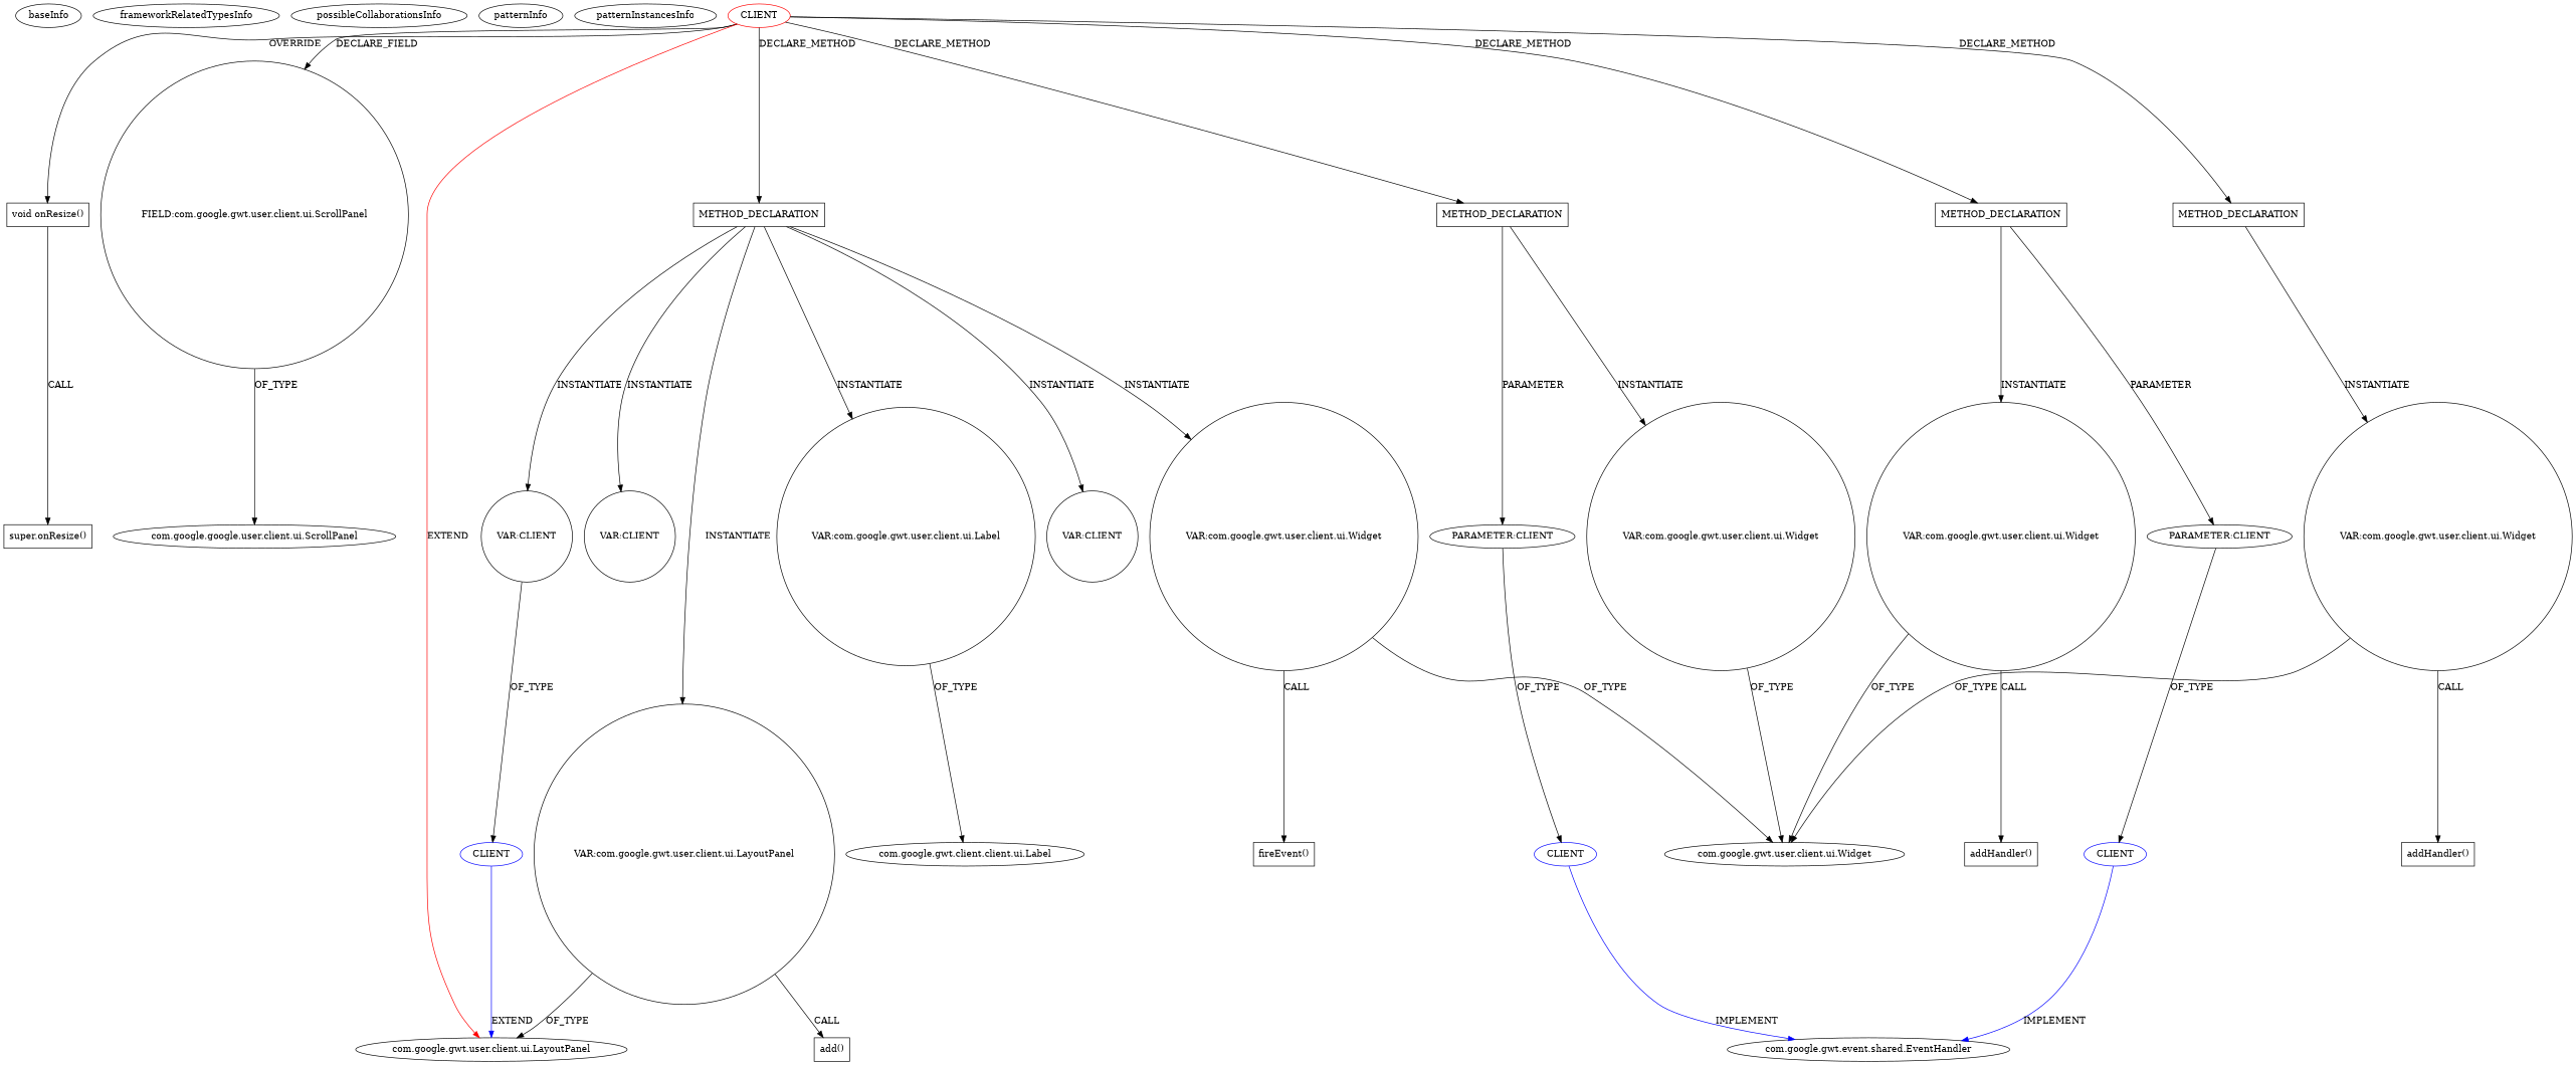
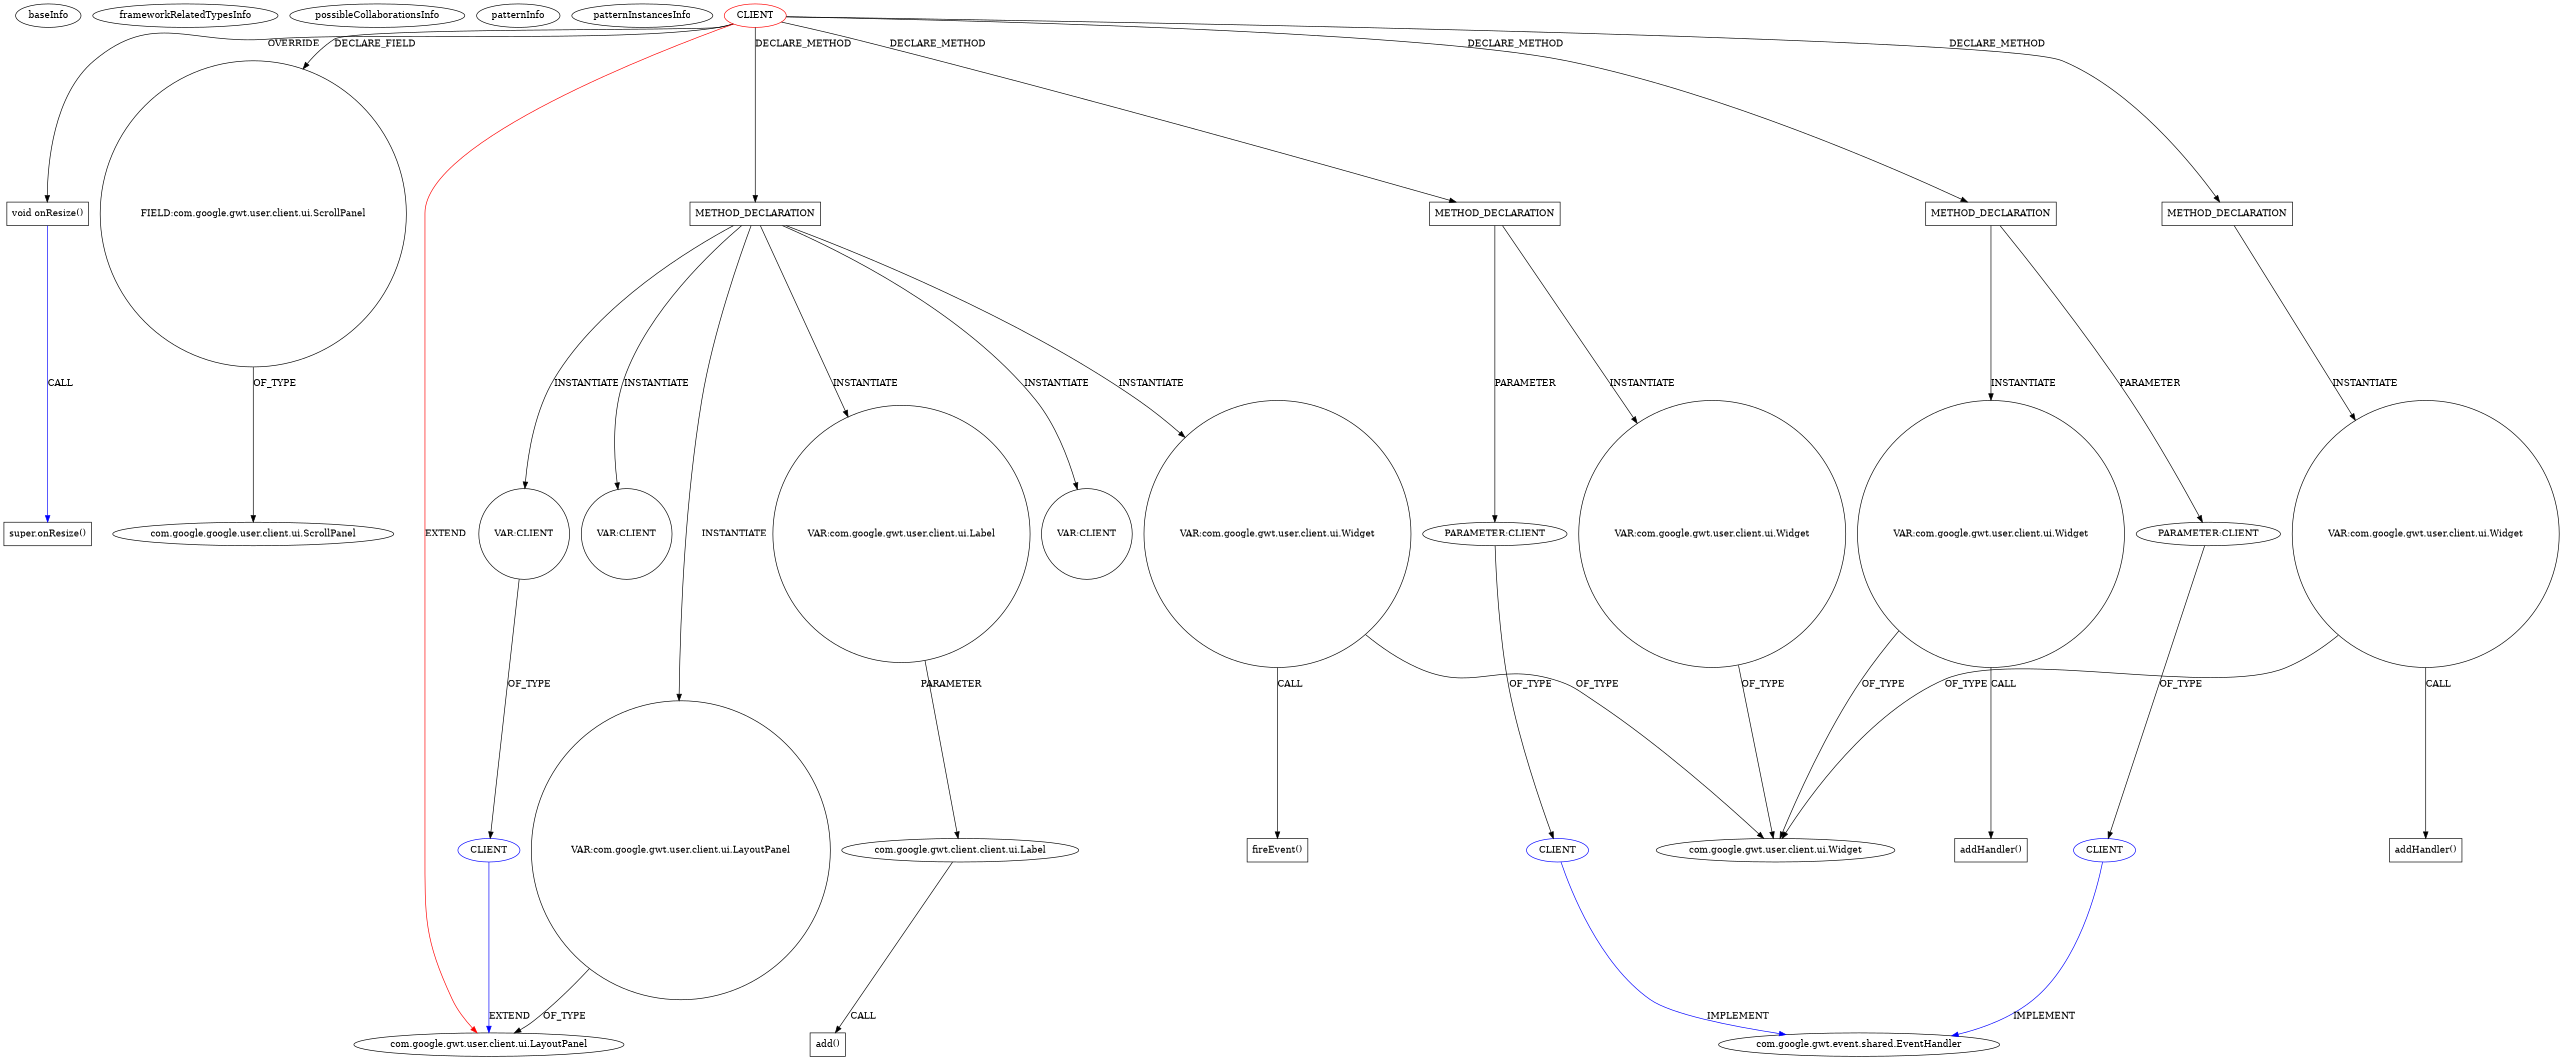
  digraph {
    node [isFrameworkType=false vertexType=VARIABLE_EXPRESION]
    baseInfo [category=pattern graphId=1796 isAnonymous=false possibleRelation=true isFrameworkType="" vertexType=""]
    frameworkRelatedTypesInfo [0="com.google.gwt.user.client.ui.LayoutPanel" isFrameworkType="" vertexType=""]
    possibleCollaborationsInfo [0="1796~INSTANTIATION-CLIENT_METHOD_DECLARATION-~com.google.gwt.user.client.ui.LayoutPanel ~com.google.gwt.user.client.ui.LayoutPanel ~false~false" 1="1796~PARAMETER_TYPE_DECLARATION-CLIENT_METHOD_DECLARATION-~com.google.gwt.user.client.ui.LayoutPanel ~com.google.gwt.event.shared.EventHandler ~false~false" 2="1796~PARAMETER_TYPE_DECLARATION-CLIENT_METHOD_DECLARATION-~com.google.gwt.user.client.ui.LayoutPanel ~com.google.gwt.event.shared.EventHandler ~false~false" isFrameworkType="" vertexType=""]
    patternInfo [frequency=2.0 patternRootClient=0 isFrameworkType="" vertexType=""]
    patternInstancesInfo [0="lambourg-WebGallery~/lambourg-WebGallery/WebGallery-master/client/src/com/lambourg/webgallery/client/folderview/FolderView.java~FolderView~3530" 1="lambourg-WebGallery~/lambourg-WebGallery/WebGallery-master/client/src/com/lambourg/webgallery/client/folderview/Thumbnails.java~Thumbnails~3520" isFrameworkType="" vertexType=""]
    n6 [label="super.onResize()" shape=box vertexType=SUPER_CALL]
    n7 [label="void onResize()" shape=box vertexType=OVERRIDING_METHOD_DECLARATION]
    n8 [color=red label=CLIENT vertexType=ROOT_CLIENT_CLASS_DECLARATION]
    n9 [label="FIELD:com.google.gwt.user.client.ui.ScrollPanel" shape=circle vertexType=FIELD_DECLARATION]
    n10 [label=METHOD_DECLARATION shape=box vertexType=CLIENT_METHOD_DECLARATION]
    n11 [label="com.google.gwt.user.client.ui.LayoutPanel" vertexType=FRAMEWORK_CLASS_TYPE]
    n12 [label=METHOD_DECLARATION shape=box vertexType=CLIENT_METHOD_DECLARATION]
    n13 [label=METHOD_DECLARATION shape=box vertexType=CLIENT_METHOD_DECLARATION]
    n14 [label=METHOD_DECLARATION shape=box vertexType=CLIENT_METHOD_DECLARATION]
    n15 [label="com.google.google.user.client.ui.ScrollPanel" vertexType=FRAMEWORK_CLASS_TYPE]
    n16 [label="VAR:com.google.gwt.user.client.ui.LayoutPanel" shape=circle]
    n17 [label="VAR:CLIENT" shape=circle]
    n18 [label="VAR:CLIENT" shape=circle]
    n19 [label="VAR:com.google.gwt.user.client.ui.Widget" shape=circle]
    n20 [label="VAR:com.google.gwt.user.client.ui.Label" shape=circle]
    n21 [label="VAR:CLIENT" shape=circle]
    n22 [label="VAR:com.google.gwt.user.client.ui.Widget" shape=circle]
    n23 [label="PARAMETER:CLIENT" vertexType=PARAMETER_DECLARATION]
    n24 [label="VAR:com.google.gwt.user.client.ui.Widget" shape=circle]
    n25 [label="PARAMETER:CLIENT" vertexType=PARAMETER_DECLARATION]
    n26 [label="VAR:com.google.gwt.user.client.ui.Widget" shape=circle]
    n27 [label="add()" shape=box vertexType=INSIDE_CALL]
    n28 [color=blue label=CLIENT vertexType=REFERENCE_CLIENT_CLASS_DECLARATION]
    n29 [label="com.google.gwt.user.client.ui.Widget" vertexType=FRAMEWORK_CLASS_TYPE]
    n30 [label="fireEvent()" shape=box vertexType=INSIDE_CALL]
    n31 [label="com.google.gwt.client.client.ui.Label" vertexType=FRAMEWORK_CLASS_TYPE]
    n32 [label="addHandler()" shape=box vertexType=INSIDE_CALL]
    n33 [label="addHandler()" shape=box vertexType=INSIDE_CALL]
    n34 [color=blue label=CLIENT vertexType=REFERENCE_CLIENT_CLASS_DECLARATION]
    n35 [color=blue label=CLIENT vertexType=REFERENCE_CLIENT_CLASS_DECLARATION]
    n36 [label="com.google.gwt.event.shared.EventHandler" vertexType=FRAMEWORK_INTERFACE_TYPE]
-   n7 -> n6 [label=CALL]
+   n7 -> n6 [label=CALL color=blue]
    n8 -> n7 [label=OVERRIDE]
    n8 -> n9 [label=DECLARE_FIELD]
    n8 -> n10 [label=DECLARE_METHOD]
    n8 -> n11 [color=red label=EXTEND]
    n8 -> n12 [label=DECLARE_METHOD]
    n8 -> n13 [label=DECLARE_METHOD]
    n8 -> n14 [label=DECLARE_METHOD]
    n9 -> n15 [label=OF_TYPE]
    n10 -> n16 [label=INSTANTIATE]
    n10 -> n17 [label=INSTANTIATE]
    n10 -> n18 [label=INSTANTIATE]
    n10 -> n19 [label=INSTANTIATE]
    n10 -> n20 [label=INSTANTIATE]
    n10 -> n21 [label=INSTANTIATE]
    n12 -> n22 [label=INSTANTIATE]
    n12 -> n23 [label=PARAMETER]
    n13 -> n24 [label=INSTANTIATE]
    n13 -> n25 [label=PARAMETER]
    n14 -> n26 [label=INSTANTIATE]
    n16 -> n11 [label=OF_TYPE]
-   n16 -> n27 [label=CALL]
+   n31 -> n27 [label=CALL]
    n18 -> n28 [label=OF_TYPE]
    n19 -> n29 [label=OF_TYPE]
    n19 -> n30 [label=CALL]
-   n20 -> n31 [label=OF_TYPE]
+   n20 -> n31 [label=PARAMETER]
    n22 -> n29 [label=OF_TYPE]
    n23 -> n34 [label=OF_TYPE]
    n24 -> n29 [label=OF_TYPE]
    n24 -> n32 [label=CALL]
    n25 -> n35 [label=OF_TYPE]
    n26 -> n29 [label=OF_TYPE]
    n26 -> n33 [label=CALL]
    n28 -> n11 [color=blue label=EXTEND]
    n34 -> n36 [color=blue label=IMPLEMENT]
    n35 -> n36 [color=blue label=IMPLEMENT]
  }
